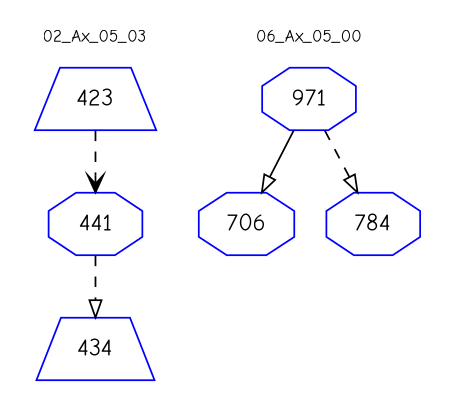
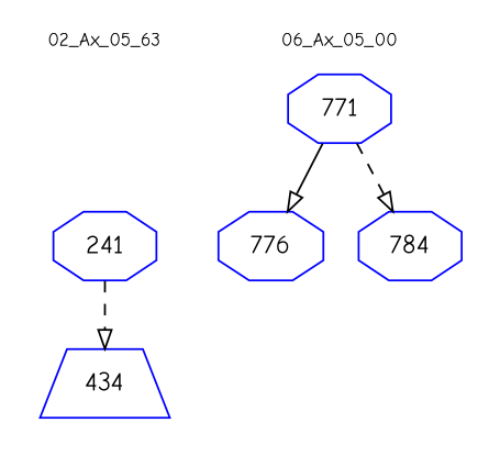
  digraph {
    fontname="Comic Neue"
    node [color=blue fontname="Comic Neue" shape=octagon]
    edge [arrowhead=onormal color=black fontname="Comic Neue" style=dashed]
-   n1 [label=423 shape=trapezium]
    n2 [label=434 shape=trapezium]
-   n3 [label=441]
-   n4 [label=971]
-   n5 [label=706]
+   n3 [label=241]
+   n4 [label=771]
+   n5 [label=776]
    n6 [label=784]
    subgraph cluster_1 {
      color=white
      fontsize=10
-     label="02_Ax_05_03"
-     n1
+     label="02_Ax_05_63"
      n2
      n3
    }
    subgraph cluster_2 {
      color=white
      fontsize=10
      label="06_Ax_05_00"
      n4
      n5
      n6
    }
-   n1 -> n3 [arrowhead=vee]
    n3 -> n2
    n4 -> n5 [style=solid]
    n4 -> n6
  }
